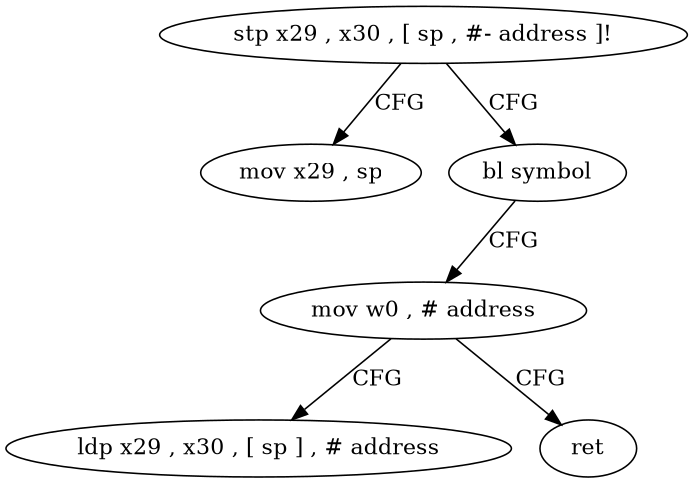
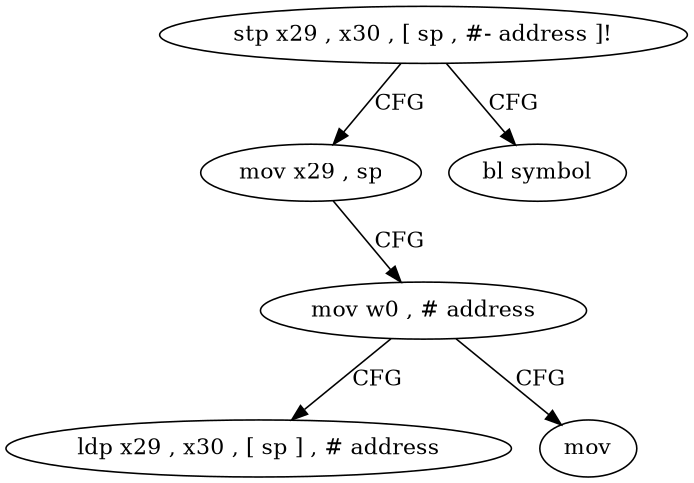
  digraph {
    n1 [label="stp x29 , x30 , [ sp , #- address ]!"]
    n2 [label="mov x29 , sp"]
    n3 [label="bl symbol"]
    n4 [label="mov w0 , # address"]
    n5 [label="ldp x29 , x30 , [ sp ] , # address"]
-   n6 [label=ret]
+   n6 [label=mov]
    n1 -> n2 [label=CFG]
    n1 -> n3 [label=CFG]
-   n3 -> n4 [label=CFG]
+   n2 -> n4 [label=CFG]
    n4 -> n5 [label=CFG]
    n4 -> n6 [label=CFG]
  }
